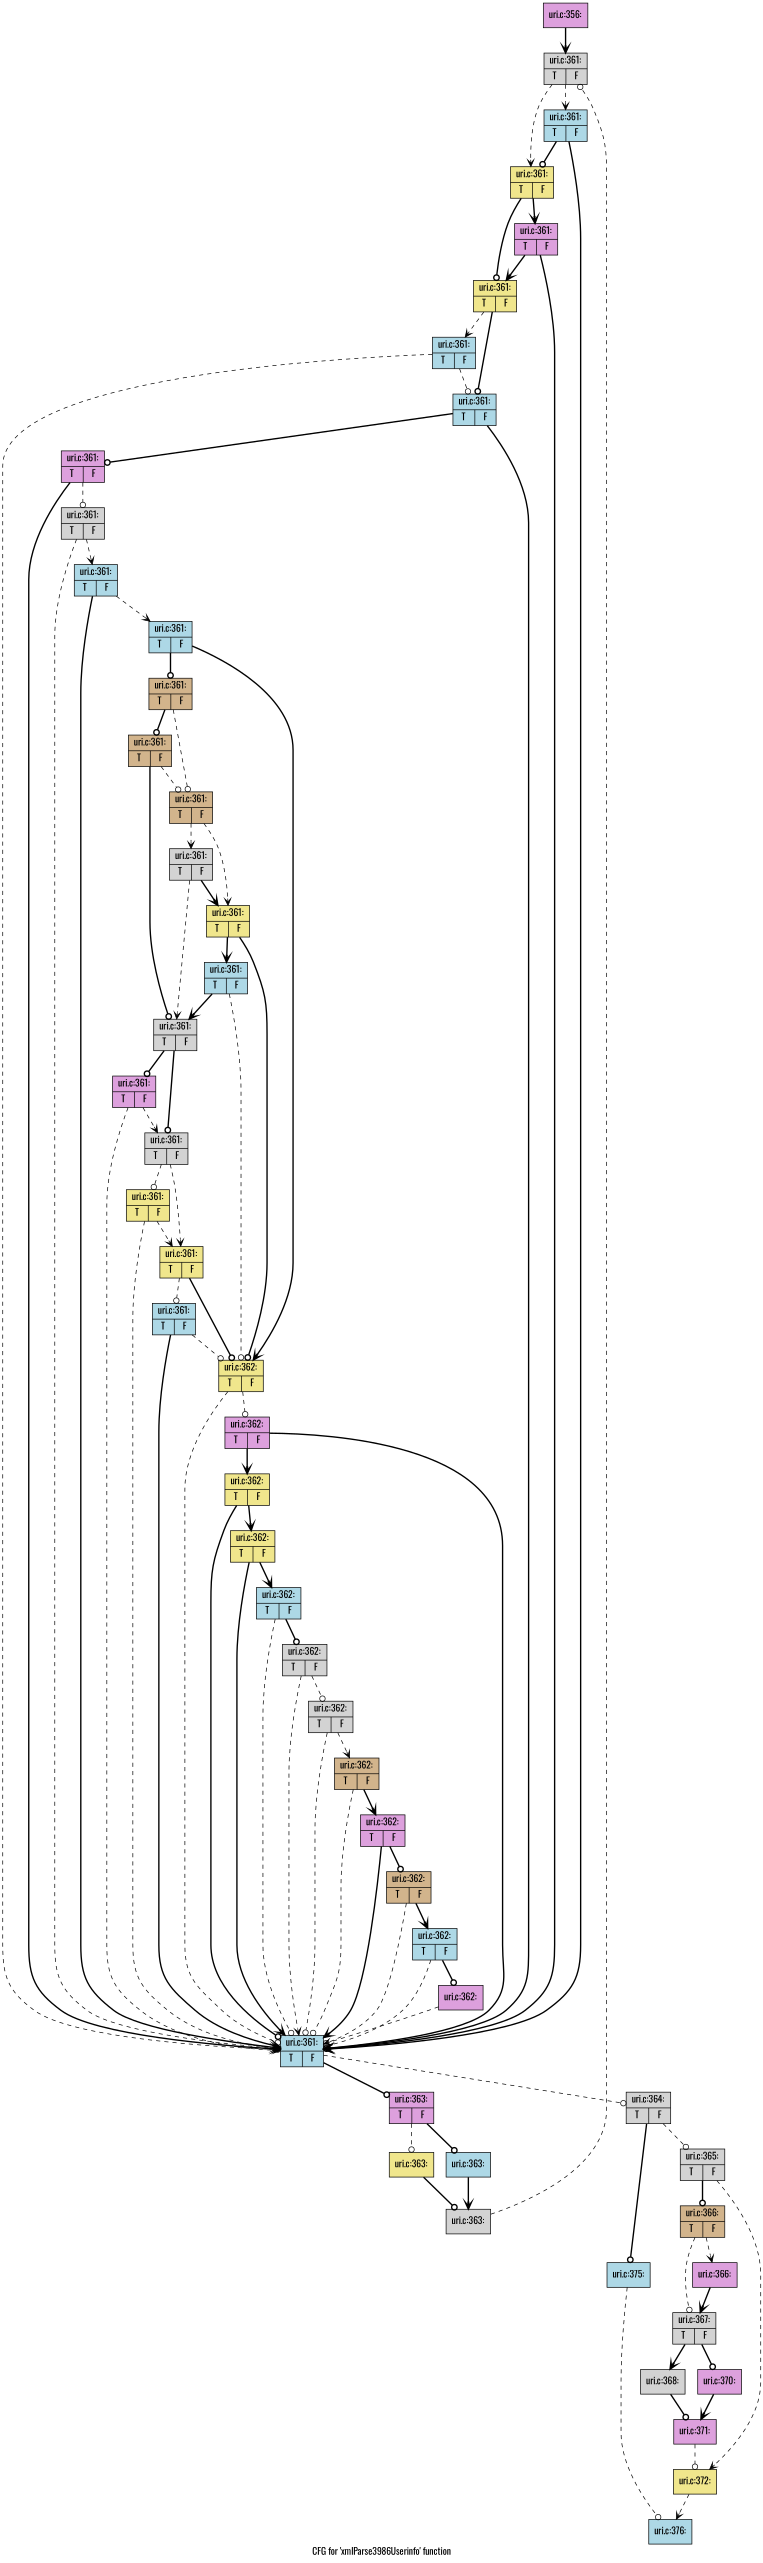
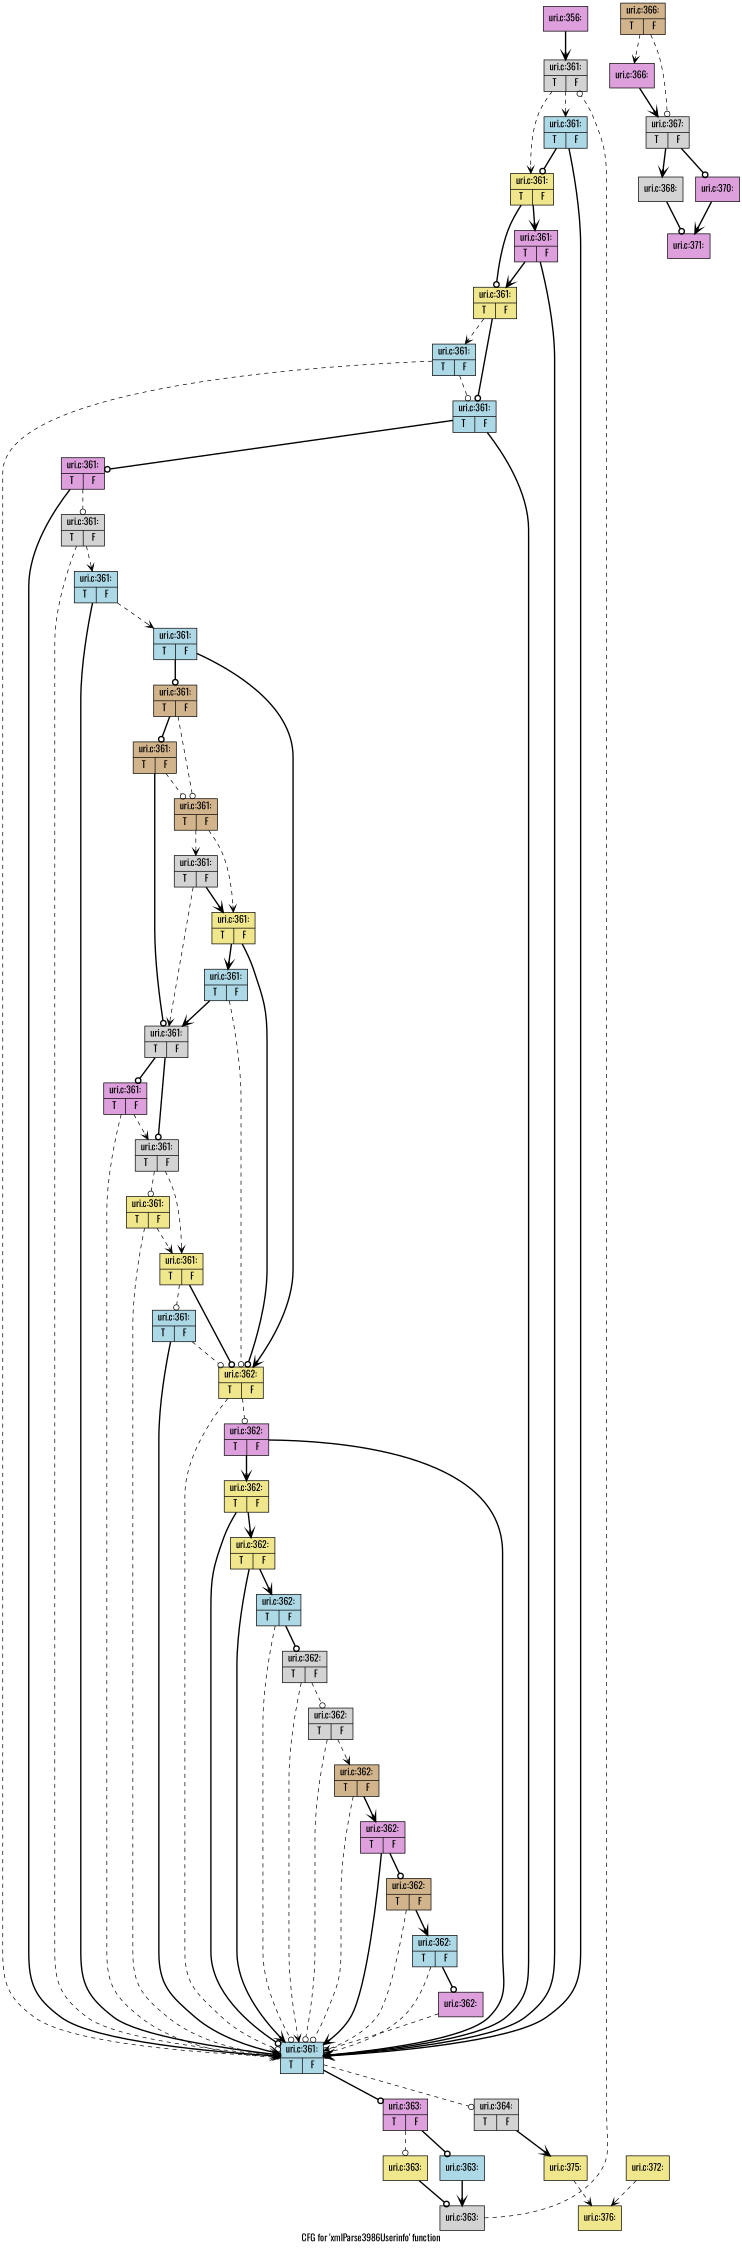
  digraph {
    fontname=Oswald
    label="CFG for 'xmlParse3986Userinfo' function"
    node [fillcolor=lightgrey fontname=Oswald shape=record style=filled]
    edge [arrowhead=odot fontname=Oswald style=bold]
    n1 [fillcolor=plum label="{uri.c:356:}"]
    n2 [label="{uri.c:361:|{<s0>T|<s1>F}}"]
    n3 [fillcolor=lightblue label="{uri.c:361:|{<s0>T|<s1>F}}"]
    n4 [fillcolor=khaki label="{uri.c:361:|{<s0>T|<s1>F}}"]
    n5 [fillcolor=lightblue label="{uri.c:361:|{<s0>T|<s1>F}}"]
    n6 [fillcolor=plum label="{uri.c:361:|{<s0>T|<s1>F}}"]
    n7 [fillcolor=khaki label="{uri.c:361:|{<s0>T|<s1>F}}"]
    n8 [fillcolor=plum label="{uri.c:363:|{<s0>T|<s1>F}}"]
    n9 [label="{uri.c:364:|{<s0>T|<s1>F}}"]
    n10 [fillcolor=lightblue label="{uri.c:361:|{<s0>T|<s1>F}}"]
    n11 [fillcolor=lightblue label="{uri.c:361:|{<s0>T|<s1>F}}"]
    n12 [fillcolor=lightblue label="{uri.c:363:}"]
    n13 [fillcolor=khaki label="{uri.c:363:}"]
-   n14 [label="{uri.c:365:|{<s0>T|<s1>F}}"]
-   n15 [fillcolor=lightblue label="{uri.c:375:}"]
+   n15 [fillcolor=khaki label="{uri.c:375:}"]
    n16 [fillcolor=plum label="{uri.c:361:|{<s0>T|<s1>F}}"]
    n17 [label="{uri.c:361:|{<s0>T|<s1>F}}"]
    n18 [fillcolor=lightblue label="{uri.c:361:|{<s0>T|<s1>F}}"]
    n19 [fillcolor=lightblue label="{uri.c:361:|{<s0>T|<s1>F}}"]
    n20 [fillcolor=tan label="{uri.c:361:|{<s0>T|<s1>F}}"]
    n21 [fillcolor=khaki label="{uri.c:362:|{<s0>T|<s1>F}}"]
    n22 [fillcolor=tan label="{uri.c:361:|{<s0>T|<s1>F}}"]
    n23 [fillcolor=tan label="{uri.c:361:|{<s0>T|<s1>F}}"]
    n24 [fillcolor=plum label="{uri.c:362:|{<s0>T|<s1>F}}"]
    n25 [label="{uri.c:361:|{<s0>T|<s1>F}}"]
    n26 [label="{uri.c:361:|{<s0>T|<s1>F}}"]
    n27 [fillcolor=khaki label="{uri.c:361:|{<s0>T|<s1>F}}"]
    n28 [fillcolor=khaki label="{uri.c:362:|{<s0>T|<s1>F}}"]
    n29 [fillcolor=plum label="{uri.c:361:|{<s0>T|<s1>F}}"]
    n30 [label="{uri.c:361:|{<s0>T|<s1>F}}"]
    n31 [fillcolor=lightblue label="{uri.c:361:|{<s0>T|<s1>F}}"]
    n32 [fillcolor=khaki label="{uri.c:361:|{<s0>T|<s1>F}}"]
    n33 [fillcolor=khaki label="{uri.c:361:|{<s0>T|<s1>F}}"]
    n34 [fillcolor=lightblue label="{uri.c:361:|{<s0>T|<s1>F}}"]
    n35 [fillcolor=khaki label="{uri.c:362:|{<s0>T|<s1>F}}"]
    n36 [fillcolor=lightblue label="{uri.c:362:|{<s0>T|<s1>F}}"]
    n37 [label="{uri.c:362:|{<s0>T|<s1>F}}"]
    n38 [label="{uri.c:362:|{<s0>T|<s1>F}}"]
    n39 [fillcolor=tan label="{uri.c:362:|{<s0>T|<s1>F}}"]
    n40 [fillcolor=plum label="{uri.c:362:|{<s0>T|<s1>F}}"]
    n41 [fillcolor=tan label="{uri.c:362:|{<s0>T|<s1>F}}"]
    n42 [fillcolor=lightblue label="{uri.c:362:|{<s0>T|<s1>F}}"]
    n43 [fillcolor=plum label="{uri.c:362:}"]
    n44 [label="{uri.c:363:}"]
    n45 [fillcolor=tan label="{uri.c:366:|{<s0>T|<s1>F}}"]
    n46 [fillcolor=khaki label="{uri.c:372:}"]
-   n47 [fillcolor=lightblue label="{uri.c:376:}"]
+   n47 [fillcolor=khaki label="{uri.c:376:}"]
    n48 [fillcolor=plum label="{uri.c:366:}"]
    n49 [label="{uri.c:367:|{<s0>T|<s1>F}}"]
    n50 [label="{uri.c:368:}"]
    n51 [fillcolor=plum label="{uri.c:370:}"]
    n52 [fillcolor=plum label="{uri.c:371:}"]
    n1 -> n2 [arrowhead=vee]
    n2 -> n3 [arrowhead=vee style=dashed]
    n2 -> n4 [arrowhead=vee style=dashed]
    n3 -> n4
    n3 -> n5 [arrowhead=vee]
    n4 -> n6 [arrowhead=vee]
    n4 -> n7
    n5 -> n8
    n5 -> n9 [style=dashed]
    n6 -> n5 [arrowhead=vee]
    n6 -> n7 [arrowhead=vee]
    n7 -> n10 [arrowhead=vee style=dashed]
    n7 -> n11
    n8 -> n12
    n8 -> n13 [style=dashed]
-   n9 -> n14 [style=dashed]
-   n9 -> n15
+   n9 -> n15 [arrowhead=vee]
    n10 -> n5 [style=dashed]
    n10 -> n11 [style=dashed]
    n11 -> n5
    n11 -> n16
    n12 -> n44 [arrowhead=vee]
    n13 -> n44
-   n14 -> n45
-   n14 -> n46 [arrowhead=vee style=dashed]
-   n15 -> n47 [style=dashed]
+   n15 -> n47 [arrowhead=vee style=dashed]
    n16 -> n5 [arrowhead=vee]
    n16 -> n17 [style=dashed]
    n17 -> n5 [style=dashed]
    n17 -> n18 [arrowhead=vee style=dashed]
    n18 -> n5 [arrowhead=vee]
    n18 -> n19 [arrowhead=vee style=dashed]
    n19 -> n20
    n19 -> n21 [arrowhead=vee]
    n20 -> n22
    n20 -> n23 [style=dashed]
    n21 -> n5 [style=dashed]
    n21 -> n24 [style=dashed]
    n22 -> n23 [style=dashed]
    n22 -> n25
    n23 -> n26 [arrowhead=vee style=dashed]
    n23 -> n27 [arrowhead=vee style=dashed]
    n24 -> n5 [arrowhead=vee]
    n24 -> n28 [arrowhead=vee]
    n25 -> n29
    n25 -> n30
    n26 -> n25 [arrowhead=vee style=dashed]
    n26 -> n27 [arrowhead=vee]
    n27 -> n21
    n27 -> n31 [arrowhead=vee]
    n28 -> n5
    n28 -> n35 [arrowhead=vee]
    n29 -> n5 [arrowhead=vee style=dashed]
    n29 -> n30 [arrowhead=vee style=dashed]
    n30 -> n32 [style=dashed]
    n30 -> n33 [arrowhead=vee style=dashed]
    n31 -> n21 [style=dashed]
    n31 -> n25 [arrowhead=vee]
    n32 -> n5 [style=dashed]
    n32 -> n33 [arrowhead=vee style=dashed]
    n33 -> n21
    n33 -> n34 [style=dashed]
    n34 -> n5 [arrowhead=vee]
    n34 -> n21 [style=dashed]
    n35 -> n5 [arrowhead=vee]
    n35 -> n36 [arrowhead=vee]
    n36 -> n5 [style=dashed]
    n36 -> n37
    n37 -> n5 [arrowhead=vee style=dashed]
    n37 -> n38 [style=dashed]
    n38 -> n5 [style=dashed]
    n38 -> n39 [arrowhead=vee style=dashed]
    n39 -> n5 [style=dashed]
    n39 -> n40 [arrowhead=vee]
    n40 -> n5 [arrowhead=vee]
    n40 -> n41
    n41 -> n5 [style=dashed]
    n41 -> n42 [arrowhead=vee]
    n42 -> n5 [style=dashed]
    n42 -> n43
    n43 -> n5 [arrowhead=vee style=dashed]
    n44 -> n2 [style=dashed]
    n45 -> n48 [arrowhead=vee style=dashed]
    n45 -> n49 [style=dashed]
    n46 -> n47 [arrowhead=vee style=dashed]
    n48 -> n49 [arrowhead=vee]
    n49 -> n50 [arrowhead=vee]
    n49 -> n51
    n50 -> n52
    n51 -> n52 [arrowhead=vee]
-   n52 -> n46 [style=dashed]
  }
